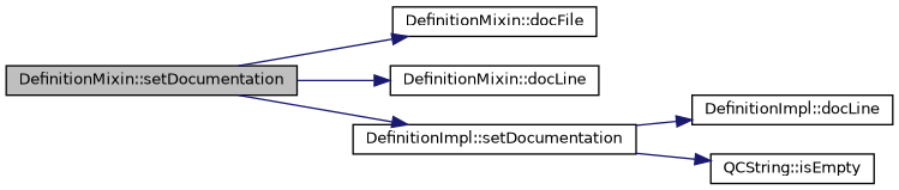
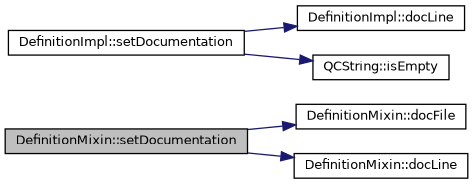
  digraph {
    rankdir=LR
    node [color=black fillcolor=white fontname=Helvetica fontsize=10 shape=record style=filled]
    edge [color=midnightblue fontname=Helvetica fontsize=10 labelfontname=Helvetica labelfontsize=10 style=solid]
    n1 [fillcolor=grey75 fontcolor=black height=0.2 label="DefinitionMixin::setDocumentation" width=0.4]
    n2 [height=0.2 label="DefinitionMixin::docFile" width=0.4]
    n3 [height=0.2 label="DefinitionMixin::docLine" width=0.4]
    n4 [height=0.2 label="DefinitionImpl::setDocumentation" width=0.4]
    n5 [height=0.2 label="DefinitionImpl::docLine" width=0.4]
    n6 [height=0.2 label="QCString::isEmpty" width=0.4]
    n1 -> n2
    n1 -> n3
-   n1 -> n4
    n4 -> n5
    n4 -> n6
  }
